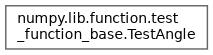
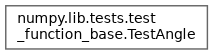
  digraph {
    rankdir=LR
-   n1 [color=grey40 fillcolor=white fontname=Helvetica fontsize=10 height=0.2 label="numpy.lib.function.test\l_function_base.TestAngle" shape=box style=filled width=0.4]
+   n1 [color=grey40 fillcolor=white fontname=Helvetica fontsize=10 height=0.2 label="numpy.lib.tests.test\l_function_base.TestAngle" shape=box style=filled width=0.4]
  }
